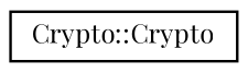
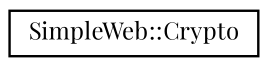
  digraph {
    rankdir=LR
    fontname="Playfair Display"
-   n1 [color=black fillcolor=white fontname="Playfair Display" fontsize=10 height=0.2 label="Crypto::Crypto" shape=record style=filled width=0.4]
+   n1 [color=black fillcolor=white fontname="Playfair Display" fontsize=10 height=0.2 label="SimpleWeb::Crypto" shape=record style=filled width=0.4]
  }
